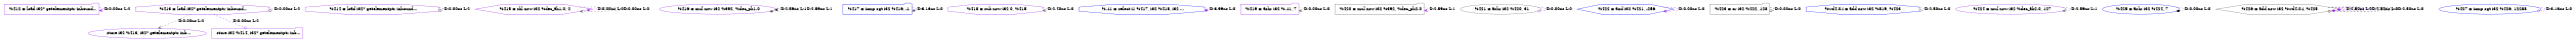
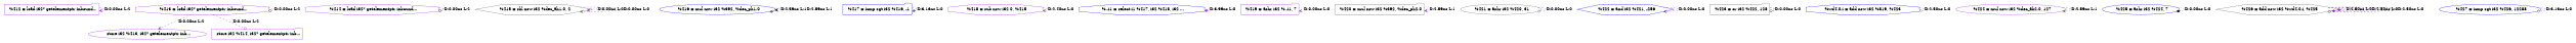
  digraph {
    node [color=purple shape=folder]
    edge [arrowhead=vee color=purple style=dashed]
    n1 [label="  %412 = load i32* getelementptr inbound..."]
    n2 [label="  store i32 %413, i32* getelementptr inb..." shape=ellipse]
    n3 [label="  %413 = load i32* getelementptr inbound..." shape=octagon]
    n4 [label="  store i32 %414, i32* getelementptr inb..."]
    n5 [label="  %414 = load i32* getelementptr inbound..." shape=octagon]
-   n6 [label="  %415 = shl nsw i32 %dec_ah1.0, 2" shape=hexagon]
-   n7 [label="  %416 = mul nsw i32 %392, %dec_ph1.0" shape=ellipse]
+   n6 [color=gray40 label="  %415 = shl nsw i32 %dec_ah1.0, 2" shape=hexagon]
+   n7 [color=blue label="  %416 = mul nsw i32 %392, %dec_ph1.0" shape=ellipse]
    n8 [color=blue label="  %417 = icmp sgt i32 %416, -1"]
    n9 [label="  %418 = sub nsw i32 0, %415" shape=octagon]
    n10 [color=blue label="  %..i1 = select i1 %417, i32 %418, i32 ..." shape=octagon]
    n11 [label="  %419 = ashr i32 %..i1, 7"]
    n12 [color=gray40 label="  %420 = mul nsw i32 %392, %dec_ph2.0"]
    n13 [color=gray40 label="  %421 = ashr i32 %420, 31" shape=ellipse]
    n14 [color=blue label="  %422 = and i32 %421, -256" shape=hexagon]
    n15 [color=gray40 label="  %423 = or i32 %422, 128"]
    n16 [color=blue label="%wd4.0.i = add nsw i32 %819, %423" shape=octagon]
    n17 [label="  %424 = mul nsw i32 %dec_ah2.0, 127" shape=ellipse]
    n18 [color=blue label="  %425 = ashr i32 %424, 7" shape=ellipse]
    n19 [color=gray40 label="  %426 = add nsw i32 %wd4.0.i, %425" shape=hexagon]
    n20 [color=blue label="  %427 = icmp sgt i32 %426, 12288" shape=ellipse]
    n1 -> n1 [label="D:0.00ns L:2"]
    n3 -> n2 [color=gray40 label="D:0.00ns L:2"]
    n3 -> n3 [arrowhead=odot color=black label="D:0.00ns L:2" style=dotted]
    n3 -> n4 [arrowhead=odot label="D:0.00ns L:2"]
    n5 -> n5 [arrowhead=odot color=black label="D:0.00ns L:2"]
    n6 -> n6 [label="D:0.00ns L:0" style=dotted]
    n6 -> n6 [color=gray40 label="D:0.00ns L:0"]
    n7 -> n7 [color=black label="D:2.59ns L:1" style=dotted]
    n7 -> n7 [arrowhead=diamond color=gray40 label="D:2.59ns L:1" style=dotted]
    n8 -> n8 [arrowhead=diamond color=gray40 label="D:3.13ns L:0"]
    n9 -> n9 [color=gray40 label="D:2.40ns L:0"]
    n10 -> n10 [arrowhead=diamond label="D:3.99ns L:0" style=dotted]
    n11 -> n11 [color=gray40 label="D:0.00ns L:0" style=dotted]
    n12 -> n12 [label="D:2.59ns L:1" style=dotted]
    n13 -> n13 [arrowhead=odot label="D:0.00ns L:0"]
    n14 -> n14 [label="D:0.00ns L:0"]
    n15 -> n15 [arrowhead=odot color=black label="D:0.00ns L:0"]
    n16 -> n16 [arrowhead=odot color=gray40 label="D:2.50ns L:0"]
    n17 -> n17 [color=gray40 label="D:2.59ns L:1"]
    n18 -> n18 [arrowhead=diamond color=black label="D:0.00ns L:0" style=dotted]
    n19 -> n19 [arrowhead=diamond label="D:2.50ns L:0"]
    n19 -> n19 [arrowhead=diamond label="D:2.50ns L:0"]
    n19 -> n19 [arrowhead=odot color=black label="D:2.50ns L:0"]
    n20 -> n20 [arrowhead=odot label="D:3.13ns L:0"]
  }
